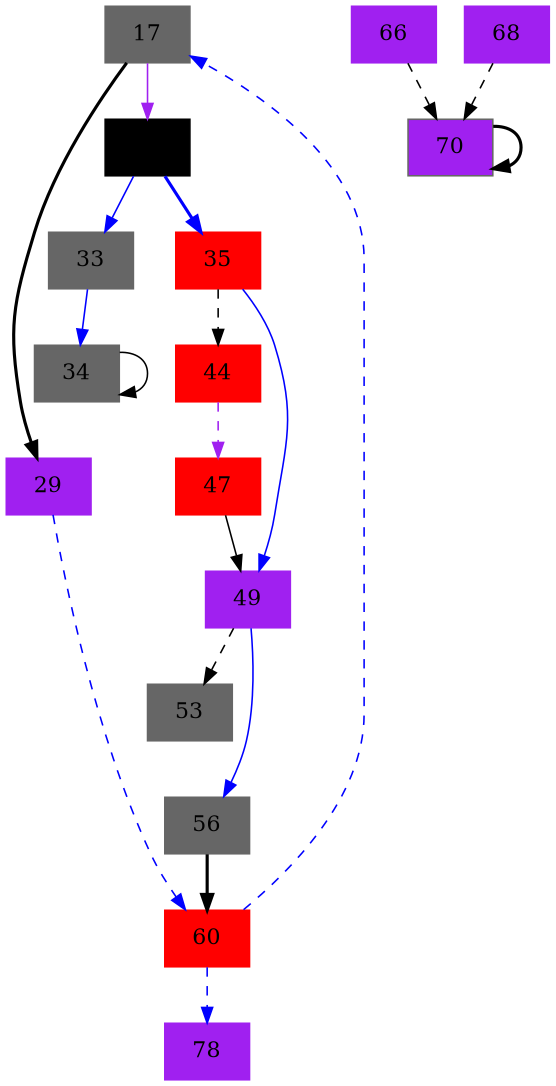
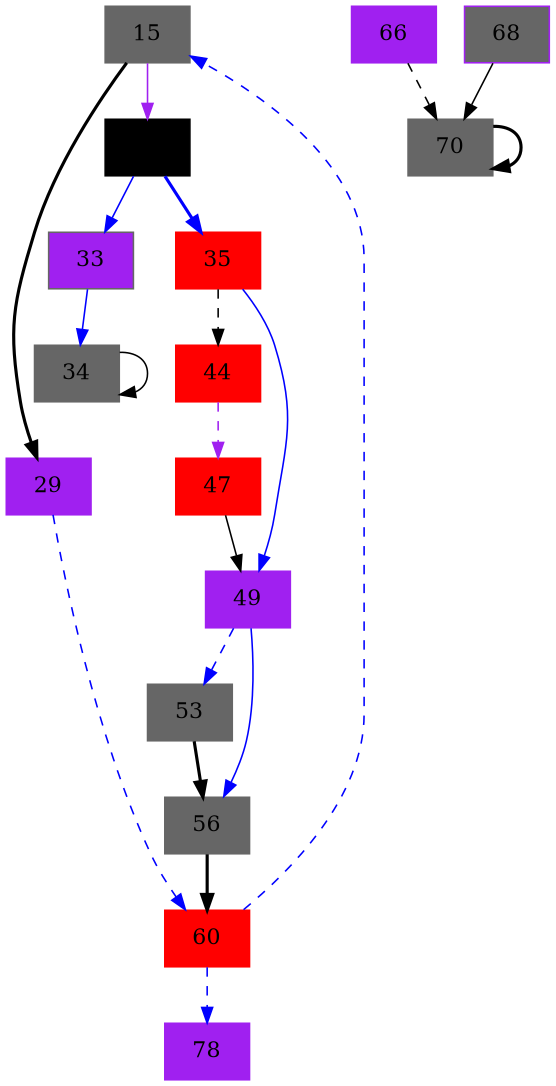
  digraph {
    node [color=gray40 shape=box style=filled]
    edge [color=black style=dashed]
-   n1 [label=17]
+   n1 [label=15]
    n2 [color=purple label=29]
    n3 [color=black label=31]
    n4 [color=purple label=78]
    n5 [color=red label=60]
-   n6 [label=33]
+   n6 [label=33 fillcolor=purple]
    n7 [color=red label=35]
    n8 [label=34]
    n9 [color=red label=44]
    n10 [color=purple label=49]
    n11 [color=red label=47]
    n12 [label=53]
    n13 [label=56]
    n14 [color=purple label=66]
-   n15 [label=70 fillcolor=purple]
-   n16 [color=purple label=68]
+   n15 [label=70]
+   n16 [color=purple label=68 fillcolor=gray40]
    n1 -> n2 [style=bold]
    n1 -> n3 [color=purple style=solid]
    n2 -> n5 [color=blue]
    n3 -> n6 [color=blue style=solid]
    n3 -> n7 [color=blue style=bold]
    n5 -> n1 [color=blue]
    n5 -> n4 [color=blue]
    n6 -> n8 [color=blue style=solid]
    n7 -> n9
    n7 -> n10 [color=blue style=solid]
    n8 -> n8 [style=solid]
    n9 -> n11 [color=purple]
-   n10 -> n12
+   n10 -> n12 [color=blue]
    n10 -> n13 [color=blue style=solid]
    n11 -> n10 [style=solid]
+   n12 -> n13 [style=bold]
    n13 -> n5 [style=bold]
    n14 -> n15
    n15 -> n15 [style=bold]
-   n16 -> n15
+   n16 -> n15 [style=solid]
  }
